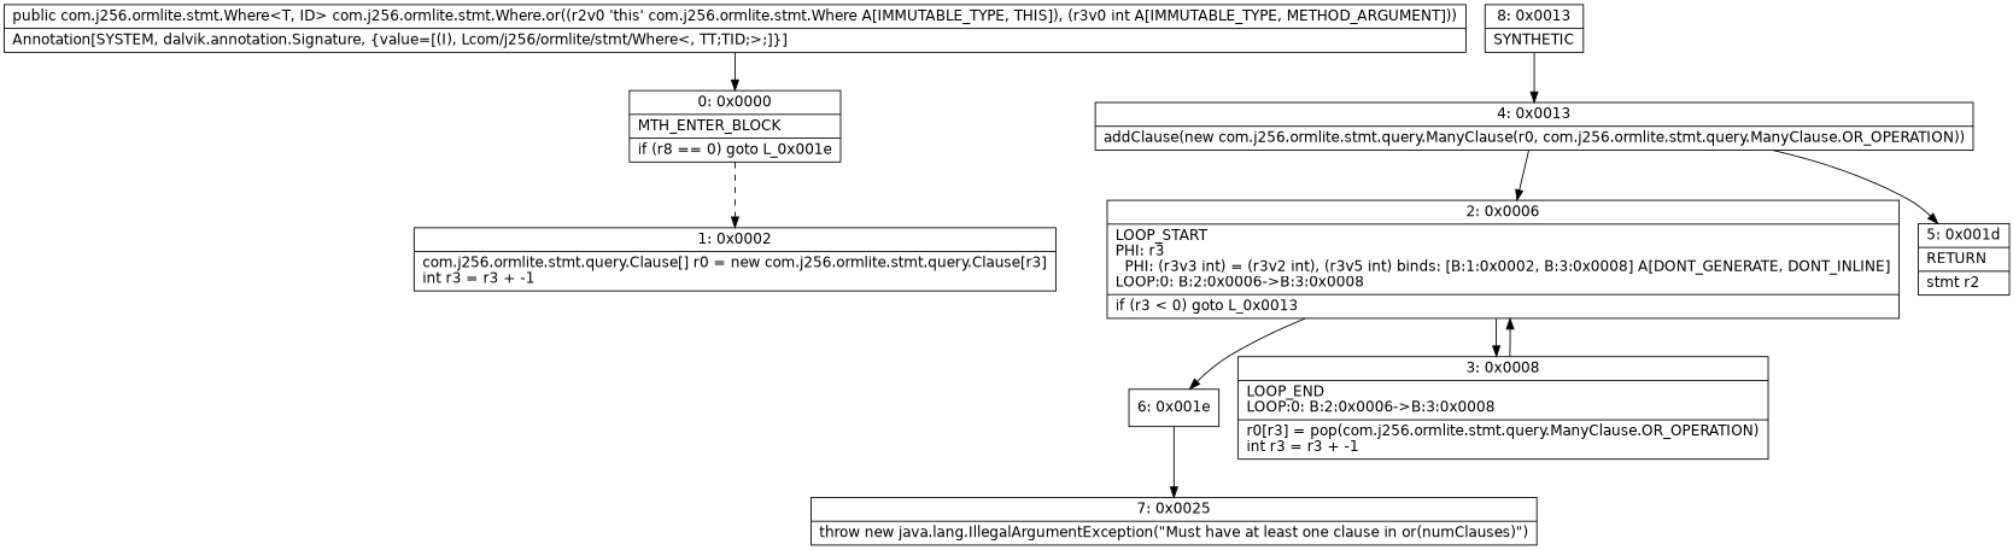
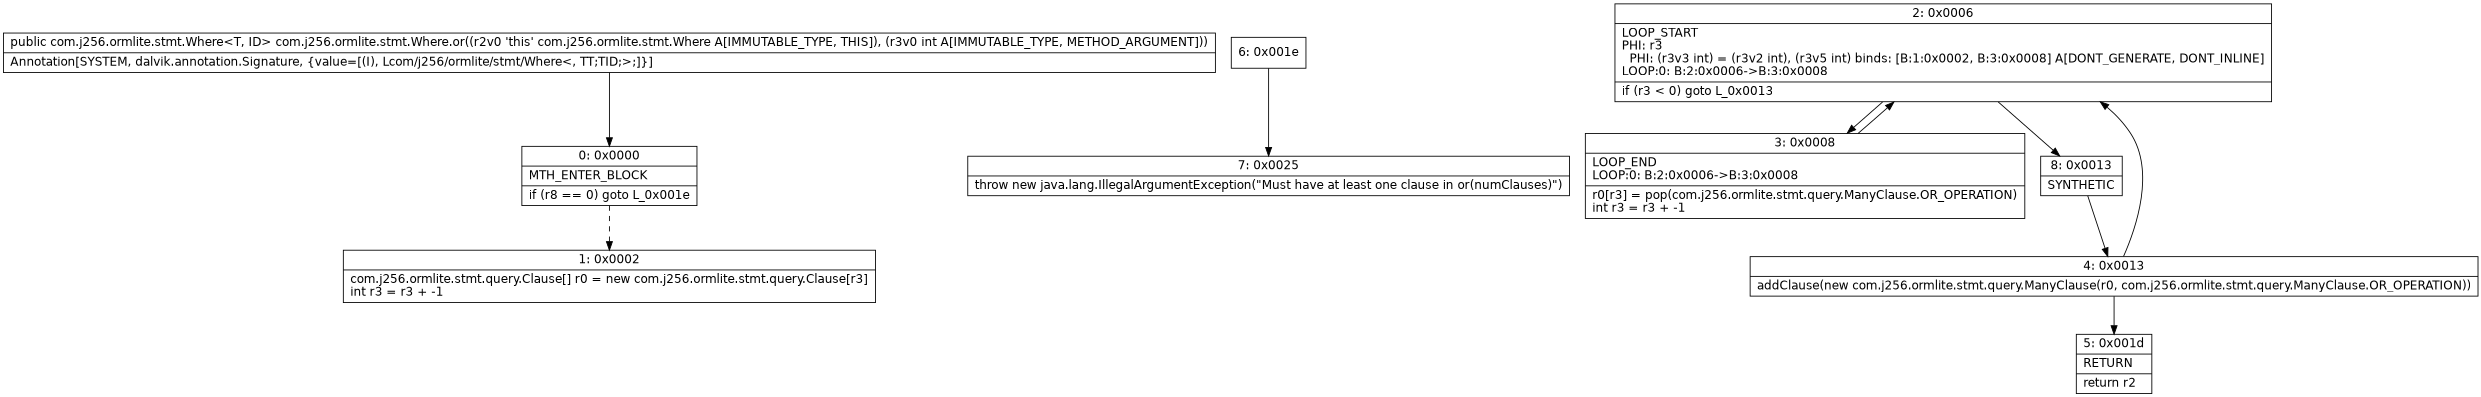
  digraph {
    fontname="DejaVu Sans"
    node [fontname="DejaVu Sans" shape=record]
    edge [fontname="DejaVu Sans"]
    n1 [label="{0\:\ 0x0000|MTH_ENTER_BLOCK\l|if (r8 == 0) goto L_0x001e\l}"]
    n2 [label="{1\:\ 0x0002|com.j256.ormlite.stmt.query.Clause[] r0 = new com.j256.ormlite.stmt.query.Clause[r3]\lint r3 = r3 + \-1\l}"]
    n3 [label="{6\:\ 0x001e}"]
    n4 [label="{7\:\ 0x0025|throw new java.lang.IllegalArgumentException(\"Must have at least one clause in or(numClauses)\")\l}"]
    n5 [label="{2\:\ 0x0006|LOOP_START\lPHI: r3 \l  PHI: (r3v3 int) = (r3v2 int), (r3v5 int) binds: [B:1:0x0002, B:3:0x0008] A[DONT_GENERATE, DONT_INLINE]\lLOOP:0: B:2:0x0006\-\>B:3:0x0008\l|if (r3 \< 0) goto L_0x0013\l}"]
    n6 [label="{3\:\ 0x0008|LOOP_END\lLOOP:0: B:2:0x0006\-\>B:3:0x0008\l|r0[r3] = pop(com.j256.ormlite.stmt.query.ManyClause.OR_OPERATION)\lint r3 = r3 + \-1\l}"]
    n7 [label="{8\:\ 0x0013|SYNTHETIC\l}"]
    n8 [label="{4\:\ 0x0013|addClause(new com.j256.ormlite.stmt.query.ManyClause(r0, com.j256.ormlite.stmt.query.ManyClause.OR_OPERATION))\l}"]
-   n9 [label="{5\:\ 0x001d|RETURN\l|stmt r2\l}"]
+   n9 [label="{5\:\ 0x001d|RETURN\l|return r2\l}"]
    n10 [label="{public com.j256.ormlite.stmt.Where\<T, ID\> com.j256.ormlite.stmt.Where.or((r2v0 'this' com.j256.ormlite.stmt.Where A[IMMUTABLE_TYPE, THIS]), (r3v0 int A[IMMUTABLE_TYPE, METHOD_ARGUMENT]))  | Annotation[SYSTEM, dalvik.annotation.Signature, \{value=[(I), Lcom\/j256\/ormlite\/stmt\/Where\<, TT;TID;\>;]\}]\l}"]
    n1 -> n2 [style=dashed]
    n3 -> n4
    n5 -> n6 [style=solid]
-   n5 -> n3
+   n5 -> n7
    n6 -> n5
    n7 -> n8
    n8 -> n5
    n8 -> n9
    n10 -> n1
  }
